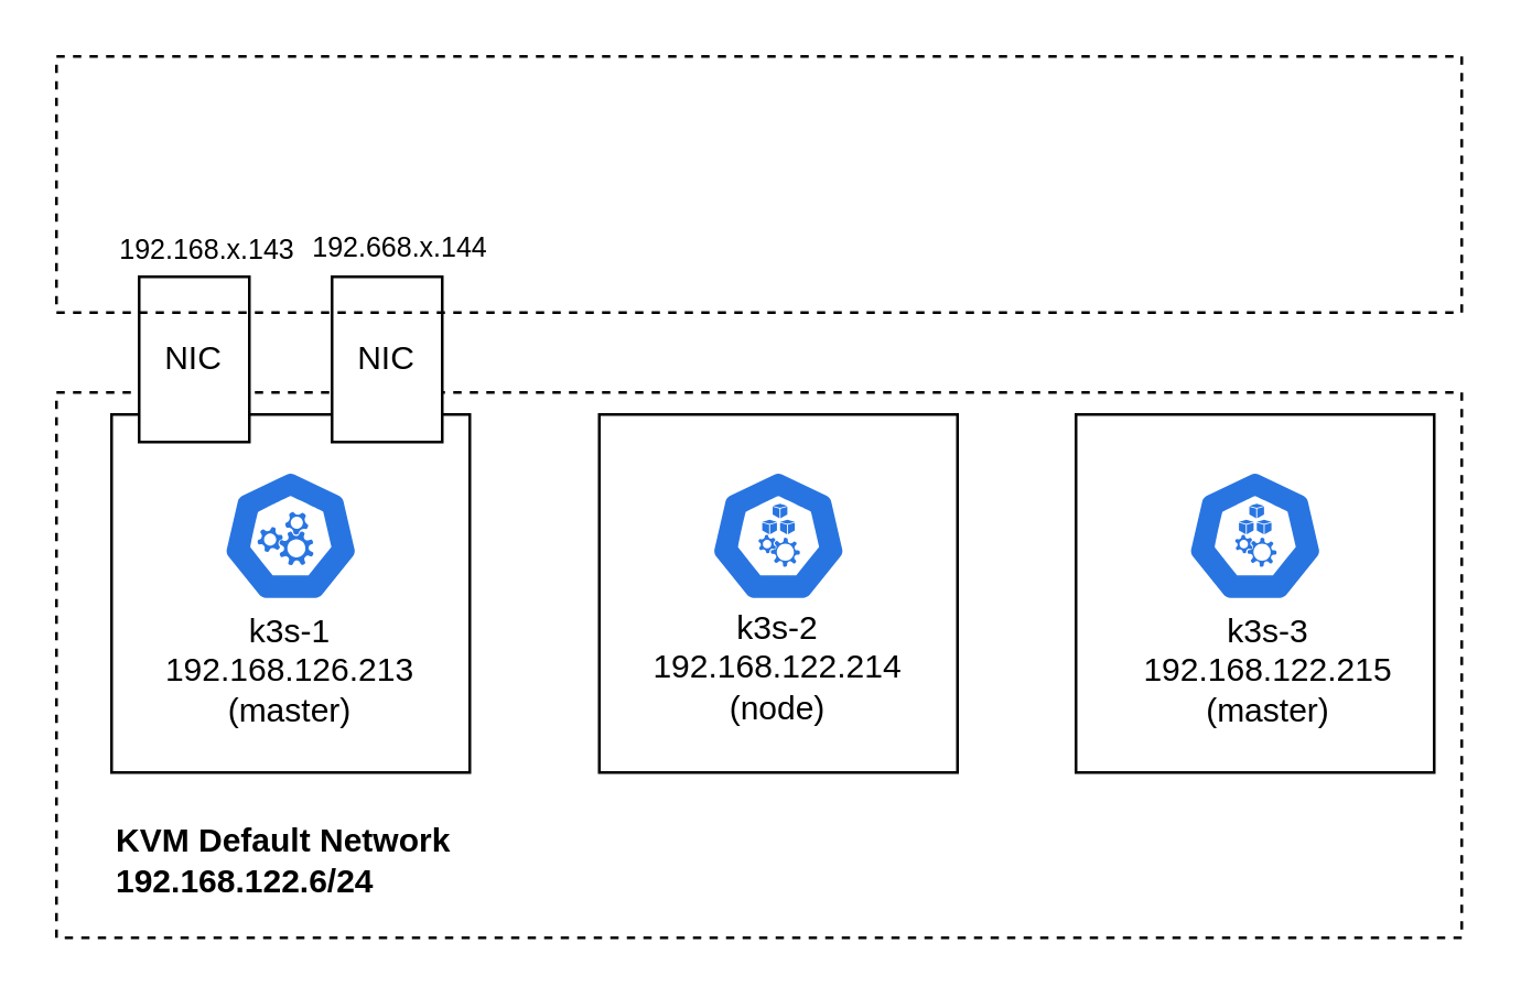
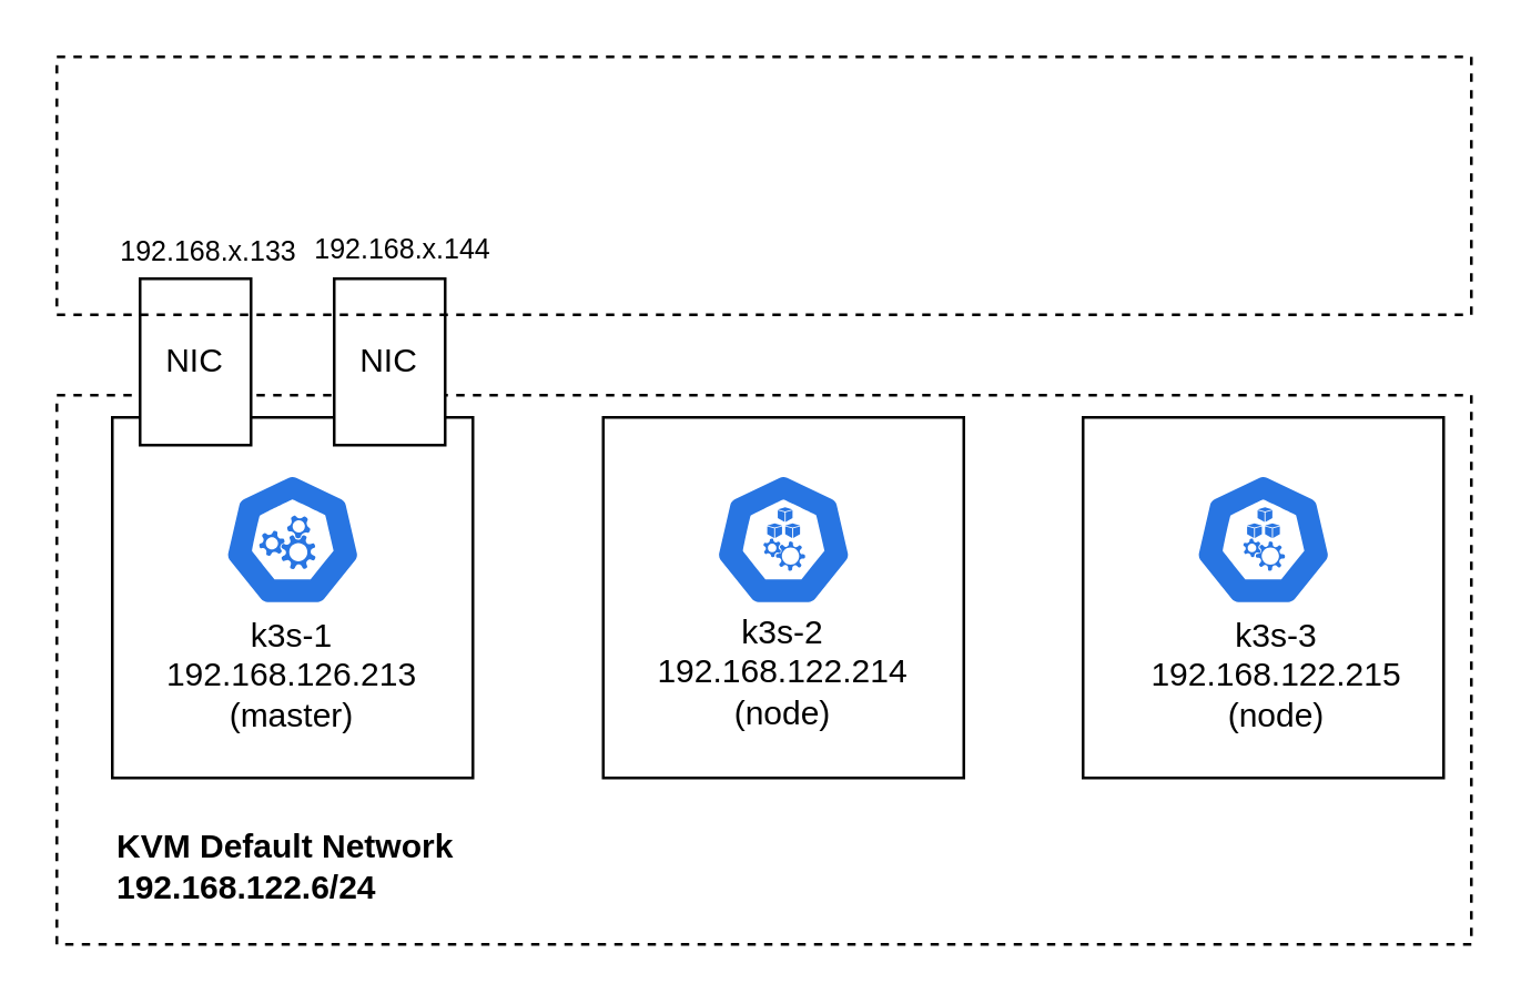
  <mxCell id="0" />
  <mxCell id="1" parent="0" />
  <mxCell id="2" value="" style="whiteSpace=wrap;html=1;aspect=fixed;" parent="1" vertex="1"><mxGeometry x="390" y="150" width="130" height="130" as="geometry" /></mxCell>
  <mxCell id="3" value="" style="whiteSpace=wrap;html=1;aspect=fixed;" parent="1" vertex="1"><mxGeometry x="217" y="150" width="130" height="130" as="geometry" /></mxCell>
  <mxCell id="4" value="" style="whiteSpace=wrap;html=1;aspect=fixed;" parent="1" vertex="1"><mxGeometry x="40" y="150" width="130" height="130" as="geometry" /></mxCell>
  <mxCell id="5" value="" style="rounded=0;whiteSpace=wrap;html=1;dashed=1;fillColor=none;" parent="1" vertex="1"><mxGeometry x="20" y="142" width="510" height="198" as="geometry" /></mxCell>
  <mxCell id="6" value="" style="html=1;dashed=0;whitespace=wrap;fillColor=#2875E2;strokeColor=#ffffff;points=[[0.005,0.63,0],[0.1,0.2,0],[0.9,0.2,0],[0.5,0,0],[0.995,0.63,0],[0.72,0.99,0],[0.5,1,0],[0.28,0.99,0]];shape=mxgraph.kubernetes.icon;prIcon=master" parent="1" vertex="1"><mxGeometry x="80" y="170" width="50" height="48" as="geometry" /></mxCell>
  <mxCell id="7" value="" style="html=1;dashed=0;whitespace=wrap;fillColor=#2875E2;strokeColor=#ffffff;points=[[0.005,0.63,0],[0.1,0.2,0],[0.9,0.2,0],[0.5,0,0],[0.995,0.63,0],[0.72,0.99,0],[0.5,1,0],[0.28,0.99,0]];shape=mxgraph.kubernetes.icon;prIcon=node" parent="1" vertex="1"><mxGeometry x="257" y="170" width="50" height="48" as="geometry" /></mxCell>
  <mxCell id="8" value="" style="html=1;dashed=0;whitespace=wrap;fillColor=#2875E2;strokeColor=#ffffff;points=[[0.005,0.63,0],[0.1,0.2,0],[0.9,0.2,0],[0.5,0,0],[0.995,0.63,0],[0.72,0.99,0],[0.5,1,0],[0.28,0.99,0]];shape=mxgraph.kubernetes.icon;prIcon=node" parent="1" vertex="1"><mxGeometry x="430" y="170" width="50" height="48" as="geometry" /></mxCell>
  <mxCell id="9" value="&lt;div align=&quot;center&quot;&gt;k3s-1&lt;/div&gt;&lt;div align=&quot;center&quot;&gt;192.168.126.213&lt;br&gt;&lt;/div&gt;&lt;div align=&quot;center&quot;&gt;(master)&lt;br&gt;&lt;/div&gt;" style="text;html=1;strokeColor=none;fillColor=none;align=center;verticalAlign=middle;whiteSpace=wrap;rounded=0;" parent="1" vertex="1"><mxGeometry x="85" y="233" width="40" height="20" as="geometry" /></mxCell>
  <mxCell id="10" value="&lt;div align=&quot;center&quot;&gt;k3s-2&lt;/div&gt;&lt;div align=&quot;center&quot;&gt;192.168.122.214&lt;br&gt;&lt;/div&gt;&lt;div align=&quot;center&quot;&gt;(node)&lt;br&gt;&lt;/div&gt;" style="text;html=1;strokeColor=none;fillColor=none;align=center;verticalAlign=middle;whiteSpace=wrap;rounded=0;" parent="1" vertex="1"><mxGeometry x="262" y="213" width="40" height="58" as="geometry" /></mxCell>
- <mxCell id="11" value="&lt;div align=&quot;center&quot;&gt;k3s-3&lt;/div&gt;&lt;div align=&quot;center&quot;&gt;192.168.122.215&lt;br&gt;&lt;/div&gt;&lt;div align=&quot;center&quot;&gt;(master)&lt;br&gt;&lt;/div&gt;" style="text;html=1;strokeColor=none;fillColor=none;align=center;verticalAlign=middle;whiteSpace=wrap;rounded=0;" parent="1" vertex="1"><mxGeometry x="440" y="214" width="40" height="58" as="geometry" /></mxCell>
+ <mxCell id="11" value="&lt;div align=&quot;center&quot;&gt;k3s-3&lt;/div&gt;&lt;div align=&quot;center&quot;&gt;192.168.122.215&lt;br&gt;&lt;/div&gt;&lt;div align=&quot;center&quot;&gt;(node)&lt;br&gt;&lt;/div&gt;" style="text;html=1;strokeColor=none;fillColor=none;align=center;verticalAlign=middle;whiteSpace=wrap;rounded=0;" parent="1" vertex="1"><mxGeometry x="440" y="214" width="40" height="58" as="geometry" /></mxCell>
  <mxCell id="12" value="NIC" style="rounded=0;whiteSpace=wrap;html=1;" parent="1" vertex="1"><mxGeometry x="50" y="100" width="40" height="60" as="geometry" /></mxCell>
  <mxCell id="13" value="NIC" style="rounded=0;whiteSpace=wrap;html=1;" parent="1" vertex="1"><mxGeometry x="120" y="100" width="40" height="60" as="geometry" /></mxCell>
  <mxCell id="14" value="KVM Default Network 192.168.122.6/24" style="text;html=1;strokeColor=none;fillColor=none;align=left;verticalAlign=middle;whiteSpace=wrap;rounded=0;dashed=1;fontStyle=1" parent="1" vertex="1"><mxGeometry x="40" y="302" width="200" height="20" as="geometry" /></mxCell>
  <mxCell id="15" value="" style="rounded=0;whiteSpace=wrap;html=1;dashed=1;fillColor=none;" parent="1" vertex="1"><mxGeometry x="20" y="20" width="510" height="93" as="geometry" /></mxCell>
- <mxCell id="16" value="&lt;div style=&quot;font-size: 10px&quot; align=&quot;center&quot;&gt;192.168.x.143&lt;/div&gt;" style="text;html=1;strokeColor=none;fillColor=none;align=center;verticalAlign=middle;whiteSpace=wrap;rounded=0;fontSize=10;" parent="1" vertex="1"><mxGeometry x="55" y="80" width="40" height="20" as="geometry" /></mxCell>
- <mxCell id="17" value="&lt;div style=&quot;font-size: 10px&quot; align=&quot;center&quot;&gt;192.668.x.144&lt;/div&gt;&lt;div style=&quot;font-size: 10px&quot; align=&quot;center&quot;&gt;&lt;br&gt;&lt;/div&gt;" style="text;html=1;strokeColor=none;fillColor=none;align=center;verticalAlign=middle;whiteSpace=wrap;rounded=0;fontSize=10;" parent="1" vertex="1"><mxGeometry x="125" y="85" width="40" height="20" as="geometry" /></mxCell>
+ <mxCell id="16" value="&lt;div style=&quot;font-size: 10px&quot; align=&quot;center&quot;&gt;192.168.x.133&lt;/div&gt;" style="text;html=1;strokeColor=none;fillColor=none;align=center;verticalAlign=middle;whiteSpace=wrap;rounded=0;fontSize=10;" parent="1" vertex="1"><mxGeometry x="55" y="80" width="40" height="20" as="geometry" /></mxCell>
+ <mxCell id="17" value="&lt;div style=&quot;font-size: 10px&quot; align=&quot;center&quot;&gt;192.168.x.144&lt;/div&gt;&lt;div style=&quot;font-size: 10px&quot; align=&quot;center&quot;&gt;&lt;br&gt;&lt;/div&gt;" style="text;html=1;strokeColor=none;fillColor=none;align=center;verticalAlign=middle;whiteSpace=wrap;rounded=0;fontSize=10;" parent="1" vertex="1"><mxGeometry x="125" y="85" width="40" height="20" as="geometry" /></mxCell>
